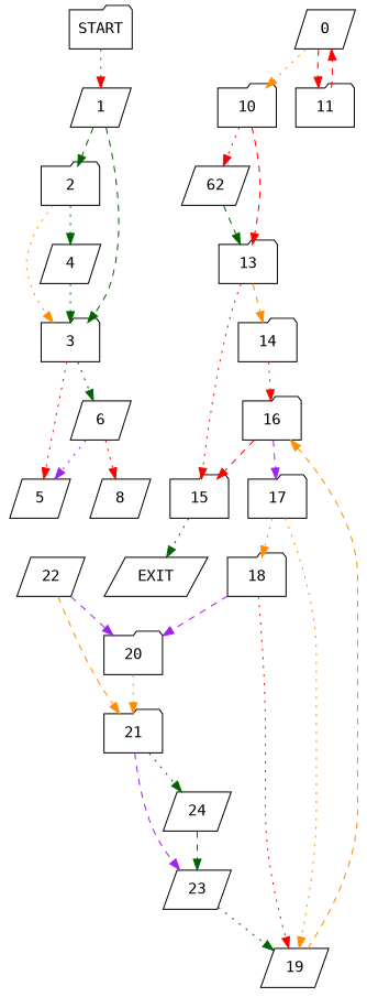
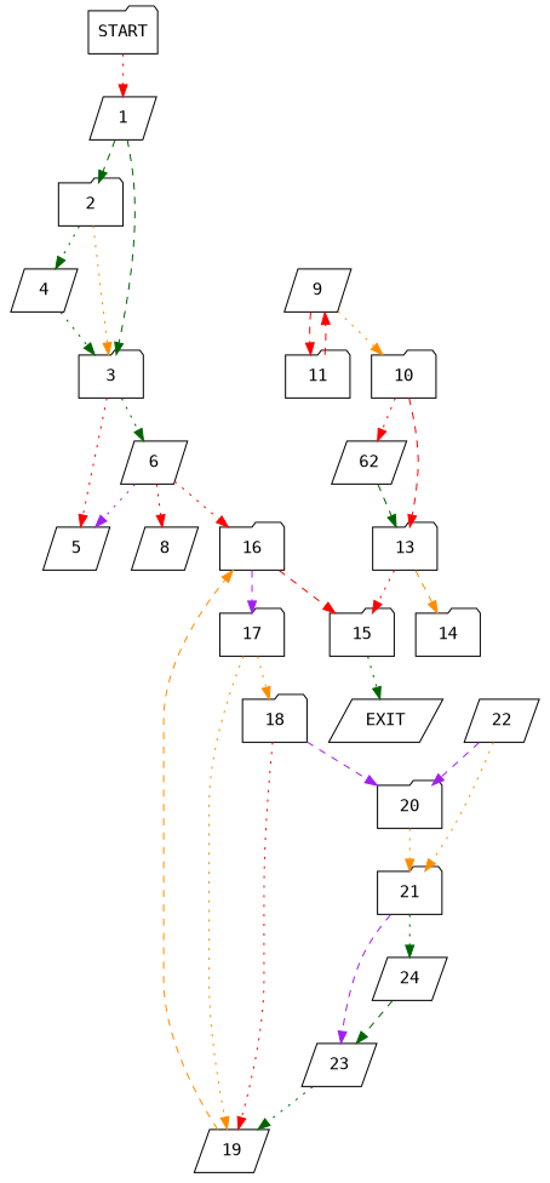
  digraph {
    fontname="DejaVu Sans Mono"
    node [fontname="DejaVu Sans Mono" shape=folder]
    edge [color=red fontname="DejaVu Sans Mono" style=dotted]
    n1 [label=START]
    1 [shape=parallelogram]
    2
    3
    n5 [label=EXIT shape=parallelogram]
    4 [shape=parallelogram]
    5 [shape=parallelogram]
    6 [shape=parallelogram]
    8 [shape=parallelogram]
-   9 [shape=parallelogram label=0]
+   9 [shape=parallelogram]
    10
    11
    n13 [label=62 shape=parallelogram]
    13
    14
    15
    16
    17
    18
    19 [shape=parallelogram]
    20
    21
    23 [shape=parallelogram]
    24 [shape=parallelogram]
    22 [shape=parallelogram]
    n1 -> 1
    1 -> 2 [color=darkgreen style=dashed]
    1 -> 3 [color=darkgreen style=dashed]
    2 -> 3 [color=darkorange]
    2 -> 4 [color=darkgreen]
    3 -> 5
    3 -> 6 [color=darkgreen]
    4 -> 3 [color=darkgreen]
    6 -> 5 [color=purple]
    6 -> 8
    9 -> 10 [color=darkorange]
    9 -> 11 [style=dashed]
    10 -> n13
    10 -> 13 [style=dashed]
    11 -> 9 [style=dashed]
    n13 -> 13 [color=darkgreen style=dashed]
    13 -> 14 [color=darkorange style=dashed]
    13 -> 15
-   14 -> 16
+   6 -> 16
    15 -> n5 [color=darkgreen]
    16 -> 15 [style=dashed]
    16 -> 17 [color=purple style=dashed]
    17 -> 18 [color=darkorange]
    17 -> 19 [color=darkorange]
    18 -> 19
    18 -> 20 [color=purple style=dashed]
    19 -> 16 [color=darkorange style=dashed]
    20 -> 21 [color=darkorange]
    21 -> 23 [color=purple style=dashed]
    21 -> 24 [color=darkgreen]
    23 -> 19 [color=darkgreen]
    24 -> 23 [color=darkgreen style=dashed]
    22 -> 20 [color=purple style=dashed]
-   22 -> 21 [color=darkorange style=dashed]
+   22 -> 21 [color=darkorange]
  }
